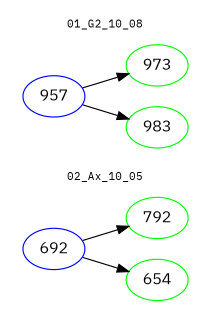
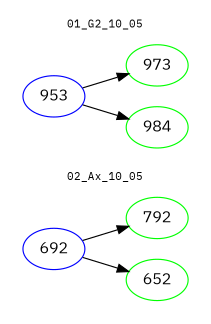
  digraph {
    fontname="IBM Plex Mono"
    rankdir=LR
    node [color=green fontname="IBM Plex Mono"]
    edge [color=black fontname="IBM Plex Mono"]
    n1 [color=blue label=692]
-   n2 [label=654]
+   n2 [label=652]
    n3 [label=792]
-   n4 [color=blue label=957]
-   n5 [label=983]
+   n4 [color=blue label=953]
+   n5 [label=984]
    n6 [label=973]
    subgraph cluster_1 {
      color=white
      fontsize=10
      label="02_Ax_10_05"
      n1
      n2
      n3
    }
    subgraph cluster_2 {
      color=white
      fontsize=10
-     label="01_G2_10_08"
+     label="01_G2_10_05"
      n4
      n5
      n6
    }
    n1 -> n2
    n1 -> n3
    n4 -> n5
    n4 -> n6
  }
